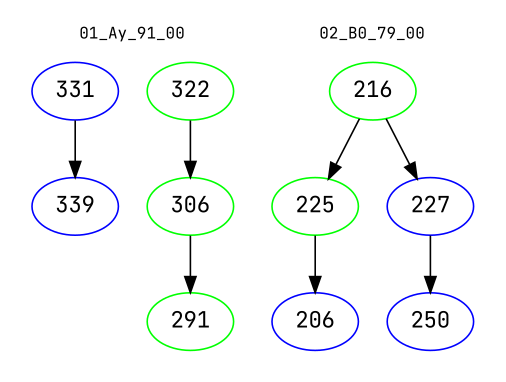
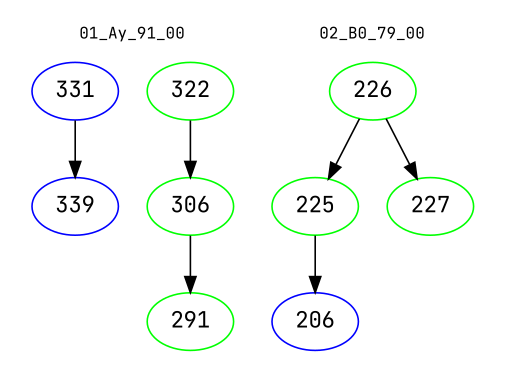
  digraph {
    fontname="JetBrains Mono"
    node [color=green fontname="JetBrains Mono"]
    edge [color=black fontname="JetBrains Mono"]
    n1 [label=322]
    n2 [label=306]
    n3 [color=blue label=331]
    n4 [label=291]
    n5 [color=blue label=339]
-   n6 [label=216]
+   n6 [label=226]
    n7 [label=225]
-   n8 [color=blue label=227]
+   n8 [label=227]
    n9 [color=blue label=206]
-   n10 [color=blue label=250]
    subgraph cluster_1 {
      color=white
      fontsize=10
      label="01_Ay_91_00"
      n1
      n2
      n3
      n4
      n5
    }
    subgraph cluster_2 {
      color=white
      fontsize=10
      label="02_B0_79_00"
      n6
      n7
      n8
      n9
-     n10
    }
    n1 -> n2
    n2 -> n4
    n3 -> n5
    n6 -> n7
    n6 -> n8
    n7 -> n9
-   n8 -> n10
  }
